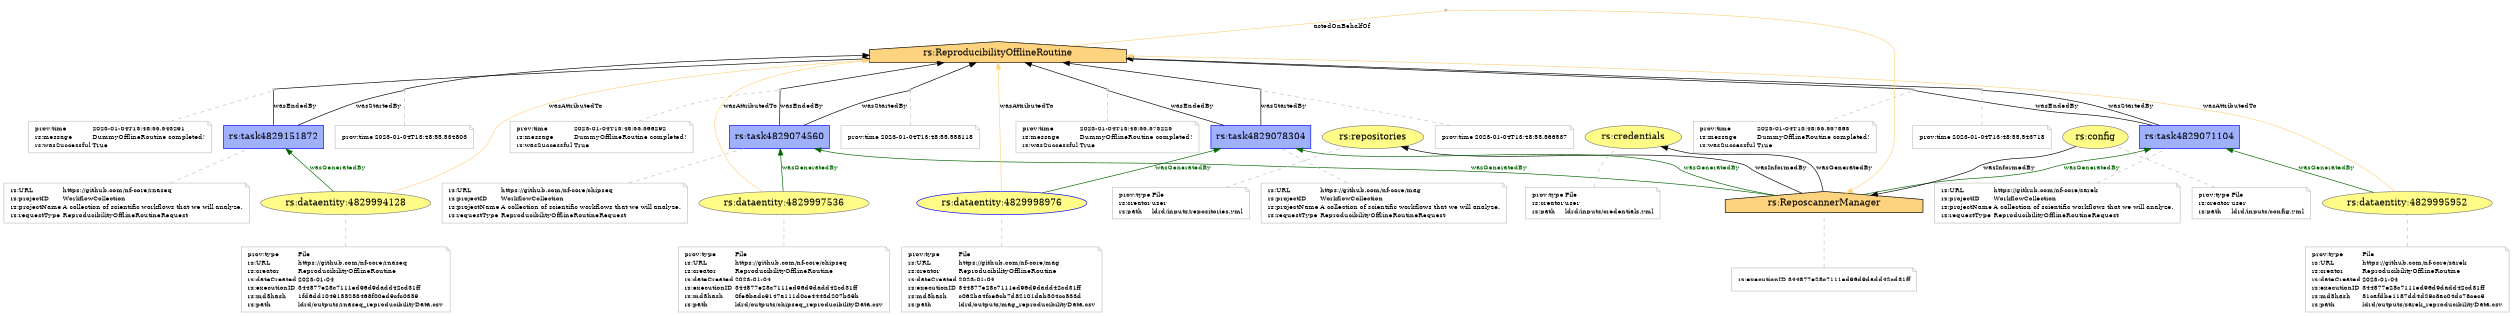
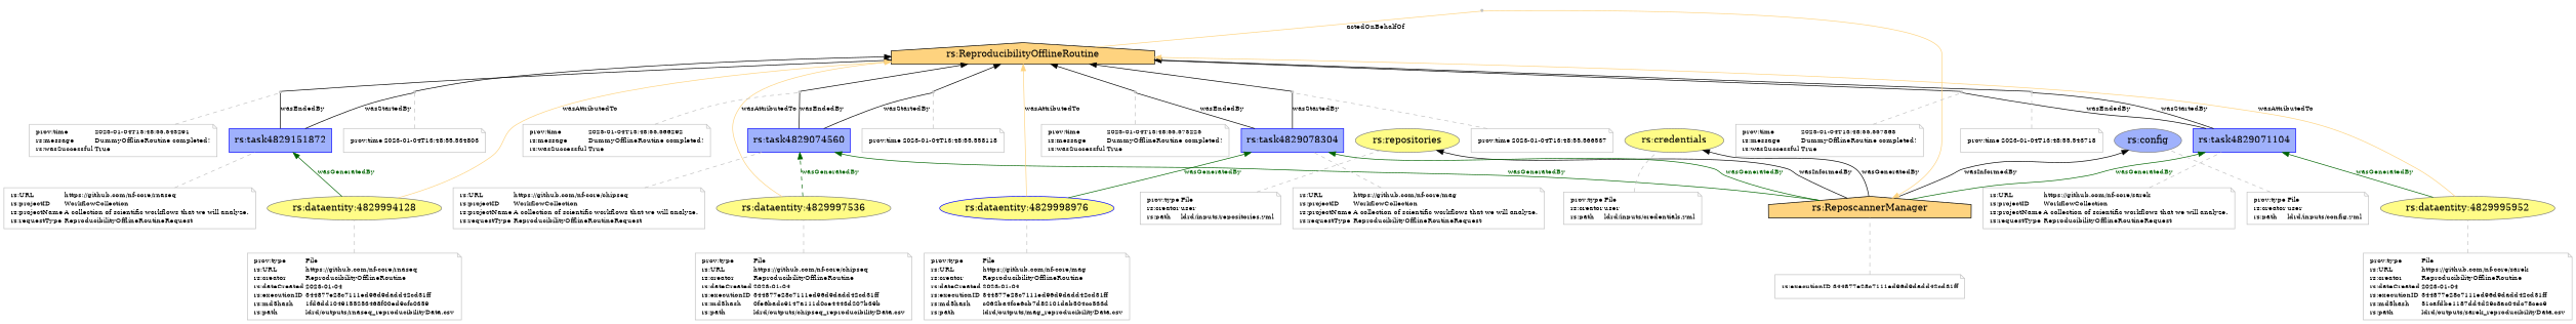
  digraph {
    rankdir=BT
    node [shape=note color=gray]
    edge [fontsize=10.0 color=gray arrowhead=none]
    n1 [fillcolor="#FED37F" label="rs:ReposcannerManager" shape=house style=filled color=""]
    n2 [color="#808080" fillcolor="#FFFC87" label="rs:repositories" shape=oval style=filled]
    n3 [color="#808080" fillcolor="#FFFC87" label="rs:credentials" shape=oval style=filled]
-   n4 [color="#808080" fillcolor="#FFFC87" label="rs:config" shape=oval style=filled]
+   n4 [color="#808080" fillcolor="#9FB1FC" label="rs:config" shape=oval style=filled]
    n5 [color="#0000FF" fillcolor="#9FB1FC" label="rs:task4829071104" shape=box style=filled]
    n6 [color="#0000FF" fillcolor="#9FB1FC" label="rs:task4829074560" shape=box style=filled]
    n7 [color="#0000FF" fillcolor="#9FB1FC" label="rs:task4829078304" shape=box style=filled]
    n8 [color="#0000FF" fillcolor="#9FB1FC" label="rs:task4829151872" shape=box style=filled]
    b2 [shape=point]
    b3 [shape=point]
    b4 [shape=point]
    b5 [shape=point]
    b6 [shape=point]
    b7 [shape=point]
    b8 [shape=point]
    b9 [shape=point]
    n17 [fontcolor=black fontsize=10 label=<<TABLE cellpadding="0" border="0">     <TR>         <TD align="left" href="reposcanner/executionID">rs:executionID</TD>         <TD align="left">344877e28c7111ed96d9dadd42cd31ff</TD>     </TR>     </TABLE>>]
    n18 [fontcolor=black fontsize=10 label=<<TABLE cellpadding="0" border="0">     <TR>         <TD align="left" href="http://www.w3.org/ns/prov#type">prov:type</TD>         <TD align="left">File</TD>     </TR>     <TR>         <TD align="left" href="reposcanner/creator">rs:creator</TD>         <TD align="left">user</TD>     </TR>     <TR>         <TD align="left" href="reposcanner/path">rs:path</TD>         <TD align="left">ldrd/inputs/repositories.yml</TD>     </TR>     </TABLE>>]
    n19 [fontcolor=black fontsize=10 label=<<TABLE cellpadding="0" border="0">     <TR>         <TD align="left" href="http://www.w3.org/ns/prov#type">prov:type</TD>         <TD align="left">File</TD>     </TR>     <TR>         <TD align="left" href="reposcanner/creator">rs:creator</TD>         <TD align="left">user</TD>     </TR>     <TR>         <TD align="left" href="reposcanner/path">rs:path</TD>         <TD align="left">ldrd/inputs/credentials.yml</TD>     </TR>     </TABLE>>]
    n20 [fontcolor=black fontsize=10 label=<<TABLE cellpadding="0" border="0">     <TR>         <TD align="left" href="http://www.w3.org/ns/prov#type">prov:type</TD>         <TD align="left">File</TD>     </TR>     <TR>         <TD align="left" href="reposcanner/creator">rs:creator</TD>         <TD align="left">user</TD>     </TR>     <TR>         <TD align="left" href="reposcanner/path">rs:path</TD>         <TD align="left">ldrd/inputs/config.yml</TD>     </TR>     </TABLE>>]
    n21 [fillcolor="#FED37F" label="rs:ReproducibilityOfflineRoutine" shape=house style=filled color=""]
    b1 [shape=point]
    n23 [fontcolor=black fontsize=10 label=<<TABLE cellpadding="0" border="0">     <TR>         <TD align="left" href="reposcanner/URL">rs:URL</TD>         <TD align="left">https://github.com/nf-core/rnaseq</TD>     </TR>     <TR>         <TD align="left" href="reposcanner/projectID">rs:projectID</TD>         <TD align="left">WorkflowCollection</TD>     </TR>     <TR>         <TD align="left" href="reposcanner/projectName">rs:projectName</TD>         <TD align="left">A collection of scientific workflows that we will analyze.</TD>     </TR>     <TR>         <TD align="left" href="reposcanner/requestType">rs:requestType</TD>         <TD align="left">ReproducibilityOfflineRoutineRequest</TD>     </TR>     </TABLE>>]
    n24 [fontcolor=black fontsize=10 label=<<TABLE cellpadding="0" border="0">     <TR>         <TD align="left" href="reposcanner/URL">rs:URL</TD>         <TD align="left">https://github.com/nf-core/sarek</TD>     </TR>     <TR>         <TD align="left" href="reposcanner/projectID">rs:projectID</TD>         <TD align="left">WorkflowCollection</TD>     </TR>     <TR>         <TD align="left" href="reposcanner/projectName">rs:projectName</TD>         <TD align="left">A collection of scientific workflows that we will analyze.</TD>     </TR>     <TR>         <TD align="left" href="reposcanner/requestType">rs:requestType</TD>         <TD align="left">ReproducibilityOfflineRoutineRequest</TD>     </TR>     </TABLE>>]
    n25 [fontcolor=black fontsize=10 label=<<TABLE cellpadding="0" border="0">     <TR>         <TD align="left" href="reposcanner/URL">rs:URL</TD>         <TD align="left">https://github.com/nf-core/chipseq</TD>     </TR>     <TR>         <TD align="left" href="reposcanner/projectID">rs:projectID</TD>         <TD align="left">WorkflowCollection</TD>     </TR>     <TR>         <TD align="left" href="reposcanner/projectName">rs:projectName</TD>         <TD align="left">A collection of scientific workflows that we will analyze.</TD>     </TR>     <TR>         <TD align="left" href="reposcanner/requestType">rs:requestType</TD>         <TD align="left">ReproducibilityOfflineRoutineRequest</TD>     </TR>     </TABLE>>]
    n26 [fontcolor=black fontsize=10 label=<<TABLE cellpadding="0" border="0">     <TR>         <TD align="left" href="reposcanner/URL">rs:URL</TD>         <TD align="left">https://github.com/nf-core/mag</TD>     </TR>     <TR>         <TD align="left" href="reposcanner/projectID">rs:projectID</TD>         <TD align="left">WorkflowCollection</TD>     </TR>     <TR>         <TD align="left" href="reposcanner/projectName">rs:projectName</TD>         <TD align="left">A collection of scientific workflows that we will analyze.</TD>     </TR>     <TR>         <TD align="left" href="reposcanner/requestType">rs:requestType</TD>         <TD align="left">ReproducibilityOfflineRoutineRequest</TD>     </TR>     </TABLE>>]
    n27 [color="#808080" fillcolor="#FFFC87" label="rs:dataentity:4829994128" shape=oval style=filled]
    n28 [fontcolor=black fontsize=10 label=<<TABLE cellpadding="0" border="0">     <TR>         <TD align="left" href="http://www.w3.org/ns/prov#type">prov:type</TD>         <TD align="left">File</TD>     </TR>     <TR>         <TD align="left" href="reposcanner/URL">rs:URL</TD>         <TD align="left">https://github.com/nf-core/rnaseq</TD>     </TR>     <TR>         <TD align="left" href="reposcanner/creator">rs:creator</TD>         <TD align="left">ReproducibilityOfflineRoutine</TD>     </TR>     <TR>         <TD align="left" href="reposcanner/dateCreated">rs:dateCreated</TD>         <TD align="left">2023-01-04</TD>     </TR>     <TR>         <TD align="left" href="reposcanner/executionID">rs:executionID</TD>         <TD align="left">344877e28c7111ed96d9dadd42cd31ff</TD>     </TR>     <TR>         <TD align="left" href="reposcanner/md5hash">rs:md5hash</TD>         <TD align="left">1fd6dd1049155253468f00ed9cfc0359</TD>     </TR>     <TR>         <TD align="left" href="reposcanner/path">rs:path</TD>         <TD align="left">ldrd/outputs/rnaseq_reproducibilityData.csv</TD>     </TR>     </TABLE>>]
    n29 [color="#808080" fillcolor="#FFFC87" label="rs:dataentity:4829995952" shape=oval style=filled]
    n30 [fontcolor=black fontsize=10 label=<<TABLE cellpadding="0" border="0">     <TR>         <TD align="left" href="http://www.w3.org/ns/prov#type">prov:type</TD>         <TD align="left">File</TD>     </TR>     <TR>         <TD align="left" href="reposcanner/URL">rs:URL</TD>         <TD align="left">https://github.com/nf-core/sarek</TD>     </TR>     <TR>         <TD align="left" href="reposcanner/creator">rs:creator</TD>         <TD align="left">ReproducibilityOfflineRoutine</TD>     </TR>     <TR>         <TD align="left" href="reposcanner/dateCreated">rs:dateCreated</TD>         <TD align="left">2023-01-04</TD>     </TR>     <TR>         <TD align="left" href="reposcanner/executionID">rs:executionID</TD>         <TD align="left">344877e28c7111ed96d9dadd42cd31ff</TD>     </TR>     <TR>         <TD align="left" href="reposcanner/md5hash">rs:md5hash</TD>         <TD align="left">51cafdbe1187dd4d29c8ac04dc78cec9</TD>     </TR>     <TR>         <TD align="left" href="reposcanner/path">rs:path</TD>         <TD align="left">ldrd/outputs/sarek_reproducibilityData.csv</TD>     </TR>     </TABLE>>]
    n31 [color="#808080" fillcolor="#FFFC87" label="rs:dataentity:4829997536" shape=oval style=filled]
    n32 [fontcolor=black fontsize=10 label=<<TABLE cellpadding="0" border="0">     <TR>         <TD align="left" href="http://www.w3.org/ns/prov#type">prov:type</TD>         <TD align="left">File</TD>     </TR>     <TR>         <TD align="left" href="reposcanner/URL">rs:URL</TD>         <TD align="left">https://github.com/nf-core/chipseq</TD>     </TR>     <TR>         <TD align="left" href="reposcanner/creator">rs:creator</TD>         <TD align="left">ReproducibilityOfflineRoutine</TD>     </TR>     <TR>         <TD align="left" href="reposcanner/dateCreated">rs:dateCreated</TD>         <TD align="left">2023-01-04</TD>     </TR>     <TR>         <TD align="left" href="reposcanner/executionID">rs:executionID</TD>         <TD align="left">344877e28c7111ed96d9dadd42cd31ff</TD>     </TR>     <TR>         <TD align="left" href="reposcanner/md5hash">rs:md5hash</TD>         <TD align="left">0fe6badc9147a111d0ce4443d207b39b</TD>     </TR>     <TR>         <TD align="left" href="reposcanner/path">rs:path</TD>         <TD align="left">ldrd/outputs/chipseq_reproducibilityData.csv</TD>     </TR>     </TABLE>>]
    n33 [color="#0000FF" fillcolor="#FFFC87" label="rs:dataentity:4829998976" shape=oval style=filled]
    n34 [fontcolor=black fontsize=10 label=<<TABLE cellpadding="0" border="0">     <TR>         <TD align="left" href="http://www.w3.org/ns/prov#type">prov:type</TD>         <TD align="left">File</TD>     </TR>     <TR>         <TD align="left" href="reposcanner/URL">rs:URL</TD>         <TD align="left">https://github.com/nf-core/mag</TD>     </TR>     <TR>         <TD align="left" href="reposcanner/creator">rs:creator</TD>         <TD align="left">ReproducibilityOfflineRoutine</TD>     </TR>     <TR>         <TD align="left" href="reposcanner/dateCreated">rs:dateCreated</TD>         <TD align="left">2023-01-04</TD>     </TR>     <TR>         <TD align="left" href="reposcanner/executionID">rs:executionID</TD>         <TD align="left">344877e28c7111ed96d9dadd42cd31ff</TD>     </TR>     <TR>         <TD align="left" href="reposcanner/md5hash">rs:md5hash</TD>         <TD align="left">c062ba4fce6cb7d82101dab504cc533d</TD>     </TR>     <TR>         <TD align="left" href="reposcanner/path">rs:path</TD>         <TD align="left">ldrd/outputs/mag_reproducibilityData.csv</TD>     </TR>     </TABLE>>]
    n35 [fontcolor=black fontsize=10 label=<<TABLE cellpadding="0" border="0">     <TR>         <TD align="left" href="http://www.w3.org/ns/prov#time">prov:time</TD>         <TD align="left">2023-01-04T13:48:55.534803</TD>     </TR>     </TABLE>>]
    n36 [fontcolor=black fontsize=10 label=<<TABLE cellpadding="0" border="0">     <TR>         <TD align="left" href="http://www.w3.org/ns/prov#time">prov:time</TD>         <TD align="left">2023-01-04T13:48:55.543291</TD>     </TR>     <TR>         <TD align="left" href="reposcanner/message">rs:message</TD>         <TD align="left">DummyOfflineRoutine completed!</TD>     </TR>     <TR>         <TD align="left" href="reposcanner/wasSuccessful">rs:wasSuccessful</TD>         <TD align="left">True</TD>     </TR>     </TABLE>>]
    n37 [fontcolor=black fontsize=10 label=<<TABLE cellpadding="0" border="0">     <TR>         <TD align="left" href="http://www.w3.org/ns/prov#time">prov:time</TD>         <TD align="left">2023-01-04T13:48:55.543718</TD>     </TR>     </TABLE>>]
    n38 [fontcolor=black fontsize=10 label=<<TABLE cellpadding="0" border="0">     <TR>         <TD align="left" href="http://www.w3.org/ns/prov#time">prov:time</TD>         <TD align="left">2023-01-04T13:48:55.557863</TD>     </TR>     <TR>         <TD align="left" href="reposcanner/message">rs:message</TD>         <TD align="left">DummyOfflineRoutine completed!</TD>     </TR>     <TR>         <TD align="left" href="reposcanner/wasSuccessful">rs:wasSuccessful</TD>         <TD align="left">True</TD>     </TR>     </TABLE>>]
    n39 [fontcolor=black fontsize=10 label=<<TABLE cellpadding="0" border="0">     <TR>         <TD align="left" href="http://www.w3.org/ns/prov#time">prov:time</TD>         <TD align="left">2023-01-04T13:48:55.558118</TD>     </TR>     </TABLE>>]
    n40 [fontcolor=black fontsize=10 label=<<TABLE cellpadding="0" border="0">     <TR>         <TD align="left" href="http://www.w3.org/ns/prov#time">prov:time</TD>         <TD align="left">2023-01-04T13:48:55.566292</TD>     </TR>     <TR>         <TD align="left" href="reposcanner/message">rs:message</TD>         <TD align="left">DummyOfflineRoutine completed!</TD>     </TR>     <TR>         <TD align="left" href="reposcanner/wasSuccessful">rs:wasSuccessful</TD>         <TD align="left">True</TD>     </TR>     </TABLE>>]
    n41 [fontcolor=black fontsize=10 label=<<TABLE cellpadding="0" border="0">     <TR>         <TD align="left" href="http://www.w3.org/ns/prov#time">prov:time</TD>         <TD align="left">2023-01-04T13:48:55.566537</TD>     </TR>     </TABLE>>]
    n42 [fontcolor=black fontsize=10 label=<<TABLE cellpadding="0" border="0">     <TR>         <TD align="left" href="http://www.w3.org/ns/prov#time">prov:time</TD>         <TD align="left">2023-01-04T13:48:55.573225</TD>     </TR>     <TR>         <TD align="left" href="reposcanner/message">rs:message</TD>         <TD align="left">DummyOfflineRoutine completed!</TD>     </TR>     <TR>         <TD align="left" href="reposcanner/wasSuccessful">rs:wasSuccessful</TD>         <TD align="left">True</TD>     </TR>     </TABLE>>]
    n1 -> n2 [label=wasInformedBy color="" arrowhead=""]
    n1 -> n3 [label=wasGeneratedBy color="" arrowhead=""]
-   n4 -> n1 [label=wasInformedBy color="" arrowhead=""]
+   n1 -> n4 [label=wasInformedBy color="" arrowhead=""]
    n1 -> n5 [color=darkgreen fontcolor=darkgreen label=wasGeneratedBy arrowhead=""]
    n1 -> n6 [color=darkgreen fontcolor=darkgreen label=wasGeneratedBy arrowhead=""]
    n1 -> n7 [color=darkgreen fontcolor=darkgreen label=wasGeneratedBy arrowhead=""]
    n5 -> b4 [label=wasStartedBy color=""]
    n5 -> b5 [label=wasEndedBy color=""]
    n6 -> b6 [label=wasStartedBy color=""]
    n6 -> b7 [label=wasEndedBy color=""]
    n7 -> b8 [label=wasStartedBy color=""]
    n7 -> b9 [label=wasEndedBy color=""]
    n8 -> b2 [label=wasStartedBy color=""]
    n8 -> b3 [label=wasEndedBy color=""]
    b2 -> n21 [color="" arrowhead=""]
    b3 -> n21 [color="" arrowhead=""]
    b4 -> n21 [color="" arrowhead=""]
    b5 -> n21 [color="" arrowhead=""]
    b6 -> n21 [color="" arrowhead=""]
    b7 -> n21 [color="" arrowhead=""]
    b8 -> n21 [color="" arrowhead=""]
    b9 -> n21 [color="" arrowhead=""]
    n17 -> n1 [style=dashed fontsize=""]
    n18 -> n2 [style=dashed fontsize=""]
    n19 -> n3 [style=dashed fontsize=""]
    n20 -> n4 [style=dashed fontsize=""]
    n21 -> b1 [color="#FED37F" label=actedOnBehalfOf]
    b1 -> n1 [color="#FED37F" arrowhead=""]
    n23 -> n8 [style=dashed fontsize=""]
    n24 -> n5 [style=dashed fontsize=""]
    n25 -> n6 [style=dashed fontsize=""]
    n26 -> n7 [style=dashed fontsize=""]
    n27 -> n8 [color=darkgreen fontcolor=darkgreen label=wasGeneratedBy arrowhead=""]
    n27 -> n21 [color="#FED37F" label=wasAttributedTo arrowhead=""]
    n28 -> n27 [style=dashed fontsize=""]
    n29 -> n5 [color=darkgreen fontcolor=darkgreen label=wasGeneratedBy arrowhead=""]
    n29 -> n21 [color="#FED37F" label=wasAttributedTo arrowhead=""]
    n30 -> n29 [style=dashed fontsize=""]
-   n31 -> n6 [color=darkgreen fontcolor=darkgreen label=wasGeneratedBy arrowhead=""]
+   n31 -> n6 [color=darkgreen fontcolor=darkgreen label=wasGeneratedBy style=dashed arrowhead=""]
    n31 -> n21 [color="#FED37F" label=wasAttributedTo arrowhead=""]
    n32 -> n31 [style=dashed fontsize=""]
    n33 -> n7 [color=darkgreen fontcolor=darkgreen label=wasGeneratedBy arrowhead=""]
    n33 -> n21 [color="#FED37F" label=wasAttributedTo arrowhead=""]
    n34 -> n33 [style=dashed fontsize=""]
    n35 -> b2 [style=dashed fontsize=""]
    n36 -> b3 [style=dashed fontsize=""]
    n37 -> b4 [style=dashed fontsize=""]
    n38 -> b5 [style=dashed fontsize=""]
    n39 -> b6 [style=dashed fontsize=""]
    n40 -> b7 [style=dashed fontsize=""]
    n41 -> b8 [style=dashed fontsize=""]
    n42 -> b9 [style=dashed fontsize=""]
  }
